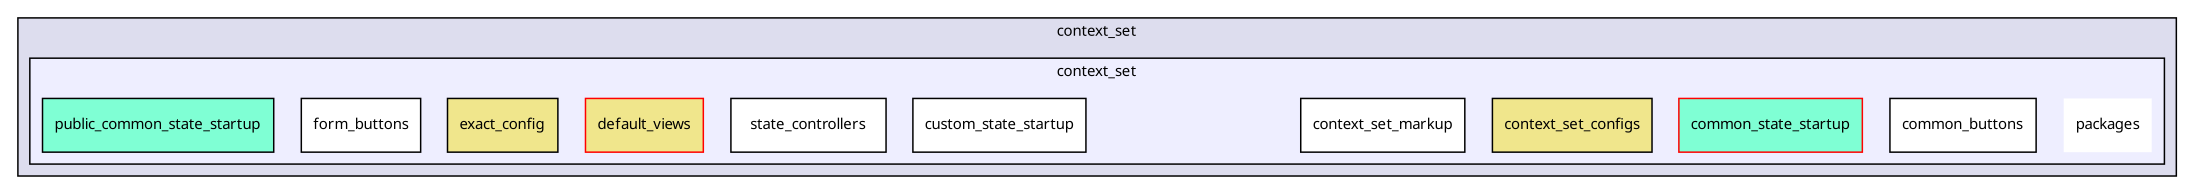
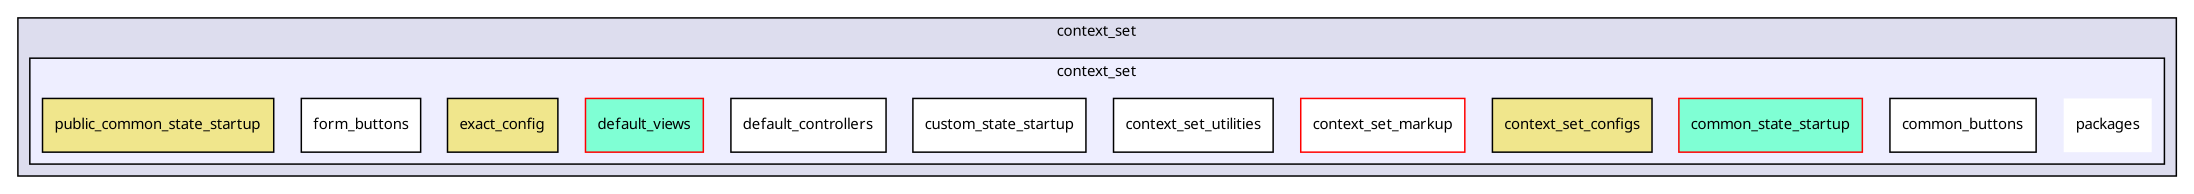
  digraph {
    compound=true
    node [fontname="FreeSans.ttf" fontsize=10 shape=box style=filled fillcolor=white color=black]
    n1 [label=packages shape=plaintext color=""]
    n2 [label=common_buttons]
    n3 [color=red fillcolor=aquamarine label=common_state_startup]
    n4 [fillcolor=khaki label=context_set_configs]
-   n5 [label=context_set_markup]
+   n5 [color=red label=context_set_markup]
+   n6 [label=context_set_utilities]
    n7 [label=custom_state_startup]
-   n8 [label=state_controllers]
-   n9 [color=red fillcolor=khaki label=default_views]
+   n8 [label=default_controllers]
+   n9 [color=red fillcolor=aquamarine label=default_views]
    n10 [fillcolor=khaki label=exact_config]
    n11 [label=form_buttons]
-   n12 [fillcolor=aquamarine label=public_common_state_startup]
+   n12 [fillcolor=khaki label=public_common_state_startup]
    subgraph cluster_1 {
      bgcolor="#ddddee"
      fontname="FreeSans.ttf"
      fontsize=10
      label=context_set
      pencolor=black
      subgraph cluster_2 {
        bgcolor="#eeeeff"
        fontname="FreeSans.ttf"
        fontsize=10
        pencolor=black
        n1
        n2
        n3
        n4
        n5
+       n6
        n7
        n8
        n9
        n10
        n11
        n12
      }
    }
  }
